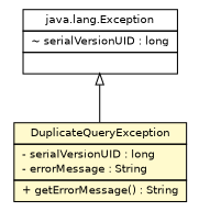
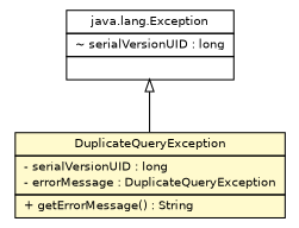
  digraph {
    node [fontcolor=black fontname=Helvetica fontsize=10.0 shape=plaintext]
-   n1 [label=<<table border="0" cellborder="1" cellspacing="0" cellpadding="2" port="p" bgcolor="lemonChiffon" href="./DuplicateQueryException.html"> 		<tr><td><table border="0" cellspacing="0" cellpadding="1"> 			<tr><td> DuplicateQueryException </td></tr> 		</table></td></tr> 		<tr><td><table border="0" cellspacing="0" cellpadding="1"> 			<tr><td align="left"> - serialVersionUID : long </td></tr> 			<tr><td align="left"> - errorMessage : String </td></tr> 		</table></td></tr> 		<tr><td><table border="0" cellspacing="0" cellpadding="1"> 			<tr><td align="left"> + getErrorMessage() : String </td></tr> 		</table></td></tr> 		</table>>]
+   n1 [label=<<table border="0" cellborder="1" cellspacing="0" cellpadding="2" port="p" bgcolor="lemonChiffon" href="./DuplicateQueryException.html"> 		<tr><td><table border="0" cellspacing="0" cellpadding="1"> 			<tr><td> DuplicateQueryException </td></tr> 		</table></td></tr> 		<tr><td><table border="0" cellspacing="0" cellpadding="1"> 			<tr><td align="left"> - serialVersionUID : long </td></tr> 			<tr><td align="left"> - errorMessage : DuplicateQueryException </td></tr> 		</table></td></tr> 		<tr><td><table border="0" cellspacing="0" cellpadding="1"> 			<tr><td align="left"> + getErrorMessage() : String </td></tr> 		</table></td></tr> 		</table>>]
    n2 [label=<<table border="0" cellborder="1" cellspacing="0" cellpadding="2" port="p" href="http://java.sun.com/j2se/1.4.2/docs/api/java/lang/Exception.html"> 		<tr><td><table border="0" cellspacing="0" cellpadding="1"> 			<tr><td> java.lang.Exception </td></tr> 		</table></td></tr> 		<tr><td><table border="0" cellspacing="0" cellpadding="1"> 			<tr><td align="left"> ~ serialVersionUID : long </td></tr> 		</table></td></tr> 		<tr><td><table border="0" cellspacing="0" cellpadding="1"> 			<tr><td align="left">  </td></tr> 		</table></td></tr> 		</table>>]
    n2 -> n1 [arrowtail=empty dir=back fontname=Helvetica fontsize=10 headport=p labelfontname=Helvetica labelfontsize=10 tailport=p]
  }
